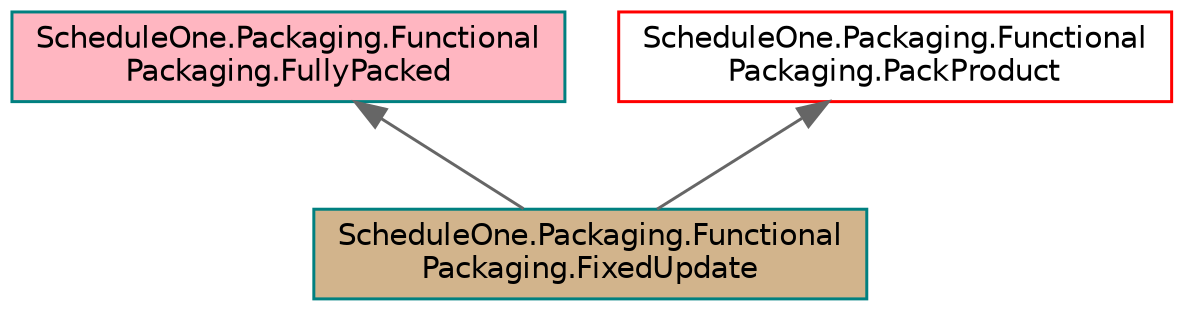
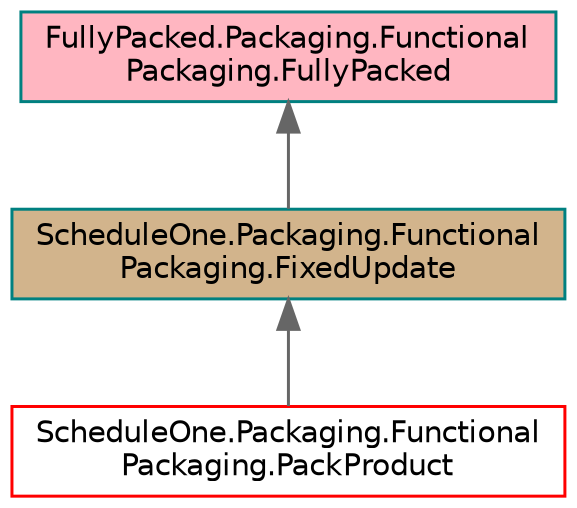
  digraph {
    rankdir=TB
    node [color=teal fontname=Helvetica fontsize=10 shape=box style=filled]
    edge [color=gray40 dir=back fontname=Helvetica fontsize=10 labelfontname=Helvetica labelfontsize=10 style=solid]
-   n1 [fillcolor=lightpink fontcolor=black height=0.2 label="ScheduleOne.Packaging.Functional\lPackaging.FullyPacked" width=0.4]
+   n1 [fillcolor=lightpink fontcolor=black height=0.2 label="FullyPacked.Packaging.Functional\lPackaging.FullyPacked" width=0.4]
    n2 [fillcolor=tan height=0.2 label="ScheduleOne.Packaging.Functional\lPackaging.FixedUpdate" width=0.4]
    n3 [color=red fillcolor=white height=0.2 label="ScheduleOne.Packaging.Functional\lPackaging.PackProduct" width=0.4]
    n1 -> n2
-   n3 -> n2
+   n2 -> n3
  }
